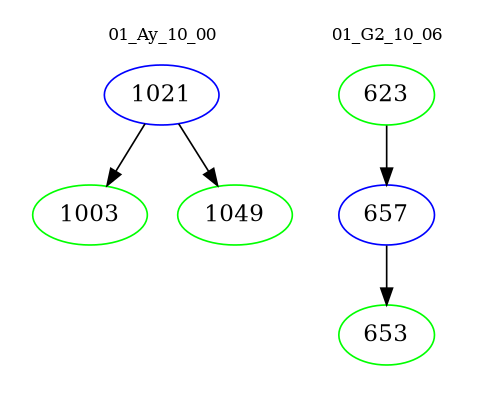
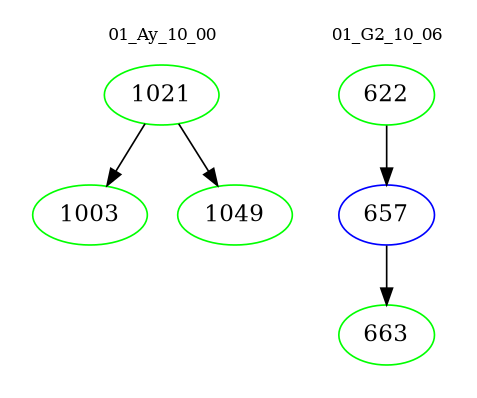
  digraph {
    node [color=green]
    edge [color=black]
-   n1 [color=blue label=1021]
+   n1 [label=1021]
    n2 [label=1003]
    n3 [label=1049]
    n4 [color=blue label=657]
-   n5 [label=623]
-   n6 [label=653]
+   n5 [label=622]
+   n6 [label=663]
    subgraph cluster_1 {
      color=white
      fontsize=10
      label="01_Ay_10_00"
      n1
      n2
      n3
    }
    subgraph cluster_2 {
      color=white
      fontsize=10
      label="01_G2_10_06"
      n4
      n5
      n6
    }
    n1 -> n2
    n1 -> n3
    n4 -> n6
    n5 -> n4
  }
